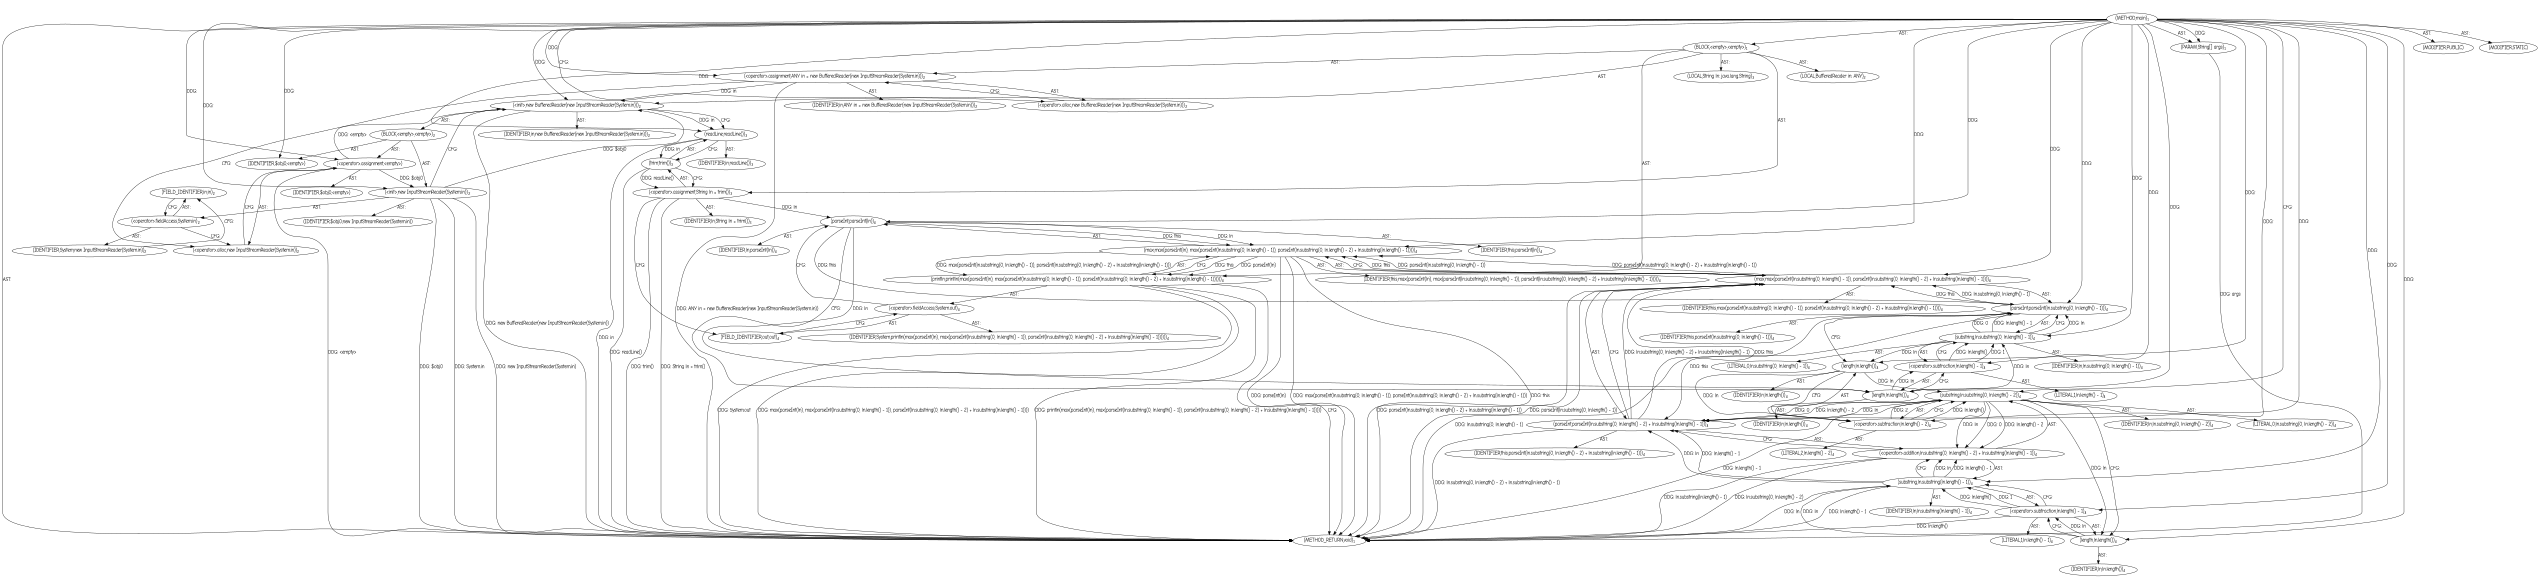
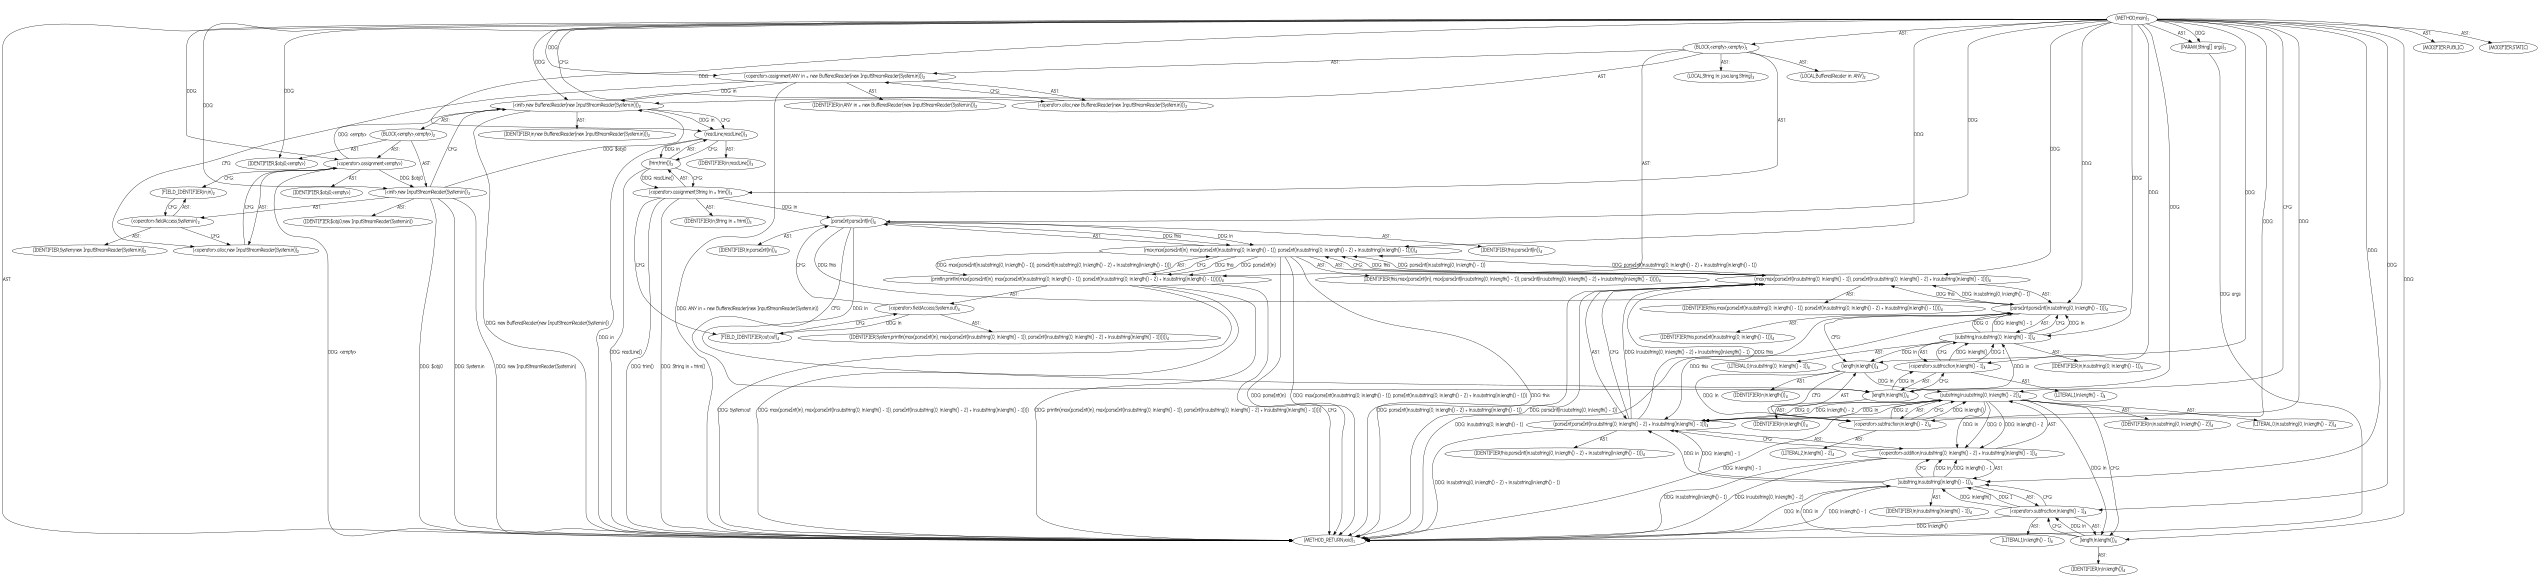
  digraph {
    fontname="Comic Neue"
    node [fontname="Comic Neue"]
    edge [fontname="Comic Neue"]
    n1 [label=<(METHOD,main)<SUB>1</SUB>>]
    n2 [label=<(PARAM,String[] args)<SUB>1</SUB>>]
    n3 [label=<(BLOCK,&lt;empty&gt;,&lt;empty&gt;)<SUB>1</SUB>>]
    n4 [label=<(&lt;operator&gt;.assignment,ANY in = new BufferedReader(new InputStreamReader(System.in)))<SUB>2</SUB>>]
    n5 [label=<(&lt;operator&gt;.alloc,new BufferedReader(new InputStreamReader(System.in)))<SUB>2</SUB>>]
    n6 [label=<(&lt;init&gt;,new BufferedReader(new InputStreamReader(System.in)))<SUB>2</SUB>>]
    n7 [label=<(&lt;operator&gt;.assignment,&lt;empty&gt;)>]
    n8 [label=<(&lt;init&gt;,new InputStreamReader(System.in))<SUB>2</SUB>>]
    n9 [label=<(IDENTIFIER,$obj0,&lt;empty&gt;)>]
    n10 [label=<(readLine,readLine())<SUB>3</SUB>>]
    n11 [label=<(max,max(parseInt(ln), max(parseInt(ln.substring(0, ln.length() - 1)), parseInt(ln.substring(0, ln.length() - 2) + ln.substring(ln.length() - 1)))))<SUB>4</SUB>>]
    n12 [label=<(parseInt,parseInt(ln))<SUB>4</SUB>>]
    n13 [label=<(max,max(parseInt(ln.substring(0, ln.length() - 1)), parseInt(ln.substring(0, ln.length() - 2) + ln.substring(ln.length() - 1))))<SUB>4</SUB>>]
    n14 [label=<(parseInt,parseInt(ln.substring(0, ln.length() - 1)))<SUB>4</SUB>>]
    n15 [label=<(substring,ln.substring(0, ln.length() - 1))<SUB>4</SUB>>]
    n16 [label=<(&lt;operator&gt;.subtraction,ln.length() - 1)<SUB>4</SUB>>]
    n17 [label=<(length,ln.length())<SUB>4</SUB>>]
    n18 [label=<(parseInt,parseInt(ln.substring(0, ln.length() - 2) + ln.substring(ln.length() - 1)))<SUB>4</SUB>>]
    n19 [label=<(substring,ln.substring(0, ln.length() - 2))<SUB>4</SUB>>]
    n20 [label=<(&lt;operator&gt;.subtraction,ln.length() - 2)<SUB>4</SUB>>]
    n21 [label=<(length,ln.length())<SUB>4</SUB>>]
    n22 [label=<(substring,ln.substring(ln.length() - 1))<SUB>4</SUB>>]
    n23 [label=<(&lt;operator&gt;.subtraction,ln.length() - 1)<SUB>4</SUB>>]
    n24 [label=<(length,ln.length())<SUB>4</SUB>>]
    n25 [label=<(MODIFIER,PUBLIC)>]
    n26 [label=<(MODIFIER,STATIC)>]
    n27 [label=<(METHOD_RETURN,void)<SUB>1</SUB>>]
    n28 [label=<(LOCAL,BufferedReader in: ANY)<SUB>2</SUB>>]
    n29 [label=<(LOCAL,String ln: java.lang.String)<SUB>3</SUB>>]
    n30 [label=<(&lt;operator&gt;.assignment,String ln = trim())<SUB>3</SUB>>]
    n31 [label=<(println,println(max(parseInt(ln), max(parseInt(ln.substring(0, ln.length() - 1)), parseInt(ln.substring(0, ln.length() - 2) + ln.substring(ln.length() - 1))))))<SUB>4</SUB>>]
    n32 [label=<(IDENTIFIER,in,ANY in = new BufferedReader(new InputStreamReader(System.in)))<SUB>2</SUB>>]
    n33 [label=<(&lt;operator&gt;.alloc,new InputStreamReader(System.in))<SUB>2</SUB>>]
    n34 [label=<(IDENTIFIER,in,new BufferedReader(new InputStreamReader(System.in)))<SUB>2</SUB>>]
    n35 [label=<(BLOCK,&lt;empty&gt;,&lt;empty&gt;)<SUB>2</SUB>>]
    n36 [label=<(IDENTIFIER,$obj0,&lt;empty&gt;)>]
    n37 [label=<(FIELD_IDENTIFIER,in,in)<SUB>2</SUB>>]
    n38 [label=<(IDENTIFIER,$obj0,new InputStreamReader(System.in))>]
    n39 [label=<(&lt;operator&gt;.fieldAccess,System.in)<SUB>2</SUB>>]
    n40 [label=<(trim,trim())<SUB>3</SUB>>]
    n41 [label=<(IDENTIFIER,in,readLine())<SUB>3</SUB>>]
    n42 [label=<(IDENTIFIER,this,max(parseInt(ln), max(parseInt(ln.substring(0, ln.length() - 1)), parseInt(ln.substring(0, ln.length() - 2) + ln.substring(ln.length() - 1)))))<SUB>4</SUB>>]
    n43 [label=<(IDENTIFIER,this,parseInt(ln))<SUB>4</SUB>>]
    n44 [label=<(IDENTIFIER,ln,parseInt(ln))<SUB>4</SUB>>]
    n45 [label=<(IDENTIFIER,this,max(parseInt(ln.substring(0, ln.length() - 1)), parseInt(ln.substring(0, ln.length() - 2) + ln.substring(ln.length() - 1))))<SUB>4</SUB>>]
    n46 [label=<(IDENTIFIER,this,parseInt(ln.substring(0, ln.length() - 1)))<SUB>4</SUB>>]
    n47 [label=<(IDENTIFIER,ln,ln.substring(0, ln.length() - 1))<SUB>4</SUB>>]
    n48 [label=<(LITERAL,0,ln.substring(0, ln.length() - 1))<SUB>4</SUB>>]
    n49 [label=<(LITERAL,1,ln.length() - 1)<SUB>4</SUB>>]
    n50 [label=<(IDENTIFIER,ln,ln.length())<SUB>4</SUB>>]
    n51 [label=<(IDENTIFIER,this,parseInt(ln.substring(0, ln.length() - 2) + ln.substring(ln.length() - 1)))<SUB>4</SUB>>]
    n52 [label=<(&lt;operator&gt;.addition,ln.substring(0, ln.length() - 2) + ln.substring(ln.length() - 1))<SUB>4</SUB>>]
    n53 [label=<(IDENTIFIER,ln,ln.substring(0, ln.length() - 2))<SUB>4</SUB>>]
    n54 [label=<(LITERAL,0,ln.substring(0, ln.length() - 2))<SUB>4</SUB>>]
    n55 [label=<(LITERAL,2,ln.length() - 2)<SUB>4</SUB>>]
    n56 [label=<(IDENTIFIER,ln,ln.length())<SUB>4</SUB>>]
    n57 [label=<(IDENTIFIER,ln,ln.substring(ln.length() - 1))<SUB>4</SUB>>]
    n58 [label=<(LITERAL,1,ln.length() - 1)<SUB>4</SUB>>]
    n59 [label=<(IDENTIFIER,ln,ln.length())<SUB>4</SUB>>]
    n60 [label=<(IDENTIFIER,ln,String ln = trim())<SUB>3</SUB>>]
    n61 [label=<(FIELD_IDENTIFIER,out,out)<SUB>4</SUB>>]
    n62 [label=<(&lt;operator&gt;.fieldAccess,System.out)<SUB>4</SUB>>]
    n63 [label=<(IDENTIFIER,System,new InputStreamReader(System.in))<SUB>2</SUB>>]
    n64 [label=<(IDENTIFIER,System,println(max(parseInt(ln), max(parseInt(ln.substring(0, ln.length() - 1)), parseInt(ln.substring(0, ln.length() - 2) + ln.substring(ln.length() - 1))))))<SUB>4</SUB>>]
    n1 -> n2 [label="AST: "]
    n1 -> n2 [label="DDG: "]
    n1 -> n3 [label="AST: "]
    n1 -> n4 [label="DDG: "]
    n1 -> n5 [label="CFG: "]
    n1 -> n6 [label="DDG: "]
    n1 -> n7 [label="DDG: "]
    n1 -> n8 [label="DDG: "]
    n1 -> n9 [label="DDG: "]
    n1 -> n10 [label="DDG: "]
    n1 -> n11 [label="DDG: "]
    n1 -> n12 [label="DDG: "]
    n1 -> n13 [label="DDG: "]
    n1 -> n14 [label="DDG: "]
    n1 -> n15 [label="DDG: "]
    n1 -> n16 [label="DDG: "]
    n1 -> n17 [label="DDG: "]
    n1 -> n18 [label="DDG: "]
    n1 -> n19 [label="CFG: "]
    n1 -> n20 [label="DDG: "]
    n1 -> n21 [label="DDG: "]
    n1 -> n22 [label="DDG: "]
    n1 -> n23 [label="DDG: "]
    n1 -> n24 [label="DDG: "]
    n1 -> n25 [label="AST: "]
    n1 -> n26 [label="AST: "]
    n1 -> n27 [label="AST: "]
    n2 -> n27 [label="DDG: args"]
    n3 -> n4 [label="AST: "]
    n3 -> n6 [label="AST: "]
    n3 -> n28 [label="AST: "]
    n3 -> n29 [label="AST: "]
    n3 -> n30 [label="AST: "]
    n3 -> n31 [label="AST: "]
    n4 -> n5 [label="AST: "]
    n4 -> n6 [label="DDG: in"]
    n4 -> n27 [label="DDG: ANY in = new BufferedReader(new InputStreamReader(System.in))"]
    n4 -> n32 [label="AST: "]
    n4 -> n33 [label="CFG: "]
    n5 -> n4 [label="CFG: "]
    n6 -> n10 [label="CFG: "]
    n6 -> n10 [label="DDG: in"]
    n6 -> n27 [label="DDG: new BufferedReader(new InputStreamReader(System.in))"]
    n6 -> n34 [label="AST: "]
    n6 -> n35 [label="AST: "]
    n7 -> n6 [label="DDG: &lt;empty&gt;"]
    n7 -> n8 [label="DDG: $obj0"]
    n7 -> n27 [label="DDG: &lt;empty&gt;"]
    n7 -> n33 [label="AST: "]
    n7 -> n36 [label="AST: "]
-   n63 -> n37 [label="CFG: "]
+   n7 -> n37 [label="CFG: "]
    n8 -> n6 [label="CFG: "]
    n8 -> n6 [label="DDG: $obj0"]
    n8 -> n27 [label="DDG: $obj0"]
    n8 -> n27 [label="DDG: System.in"]
    n8 -> n27 [label="DDG: new InputStreamReader(System.in)"]
    n8 -> n38 [label="AST: "]
    n8 -> n39 [label="AST: "]
    n10 -> n27 [label="DDG: in"]
    n10 -> n40 [label="CFG: "]
    n10 -> n40 [label="DDG: in"]
    n10 -> n41 [label="AST: "]
    n11 -> n12 [label="AST: "]
    n11 -> n13 [label="AST: "]
    n11 -> n27 [label="DDG: this"]
    n11 -> n27 [label="DDG: parseInt(ln)"]
    n11 -> n27 [label="DDG: max(parseInt(ln.substring(0, ln.length() - 1)), parseInt(ln.substring(0, ln.length() - 2) + ln.substring(ln.length() - 1)))"]
    n11 -> n31 [label="CFG: "]
    n11 -> n31 [label="DDG: this"]
    n11 -> n31 [label="DDG: parseInt(ln)"]
    n11 -> n31 [label="DDG: max(parseInt(ln.substring(0, ln.length() - 1)), parseInt(ln.substring(0, ln.length() - 2) + ln.substring(ln.length() - 1)))"]
    n11 -> n42 [label="AST: "]
    n12 -> n11 [label="DDG: this"]
    n12 -> n11 [label="DDG: ln"]
    n12 -> n14 [label="DDG: this"]
    n12 -> n17 [label="CFG: "]
    n12 -> n17 [label="DDG: ln"]
    n12 -> n43 [label="AST: "]
    n12 -> n44 [label="AST: "]
    n13 -> n11 [label="CFG: "]
    n13 -> n11 [label="DDG: this"]
    n13 -> n11 [label="DDG: parseInt(ln.substring(0, ln.length() - 1))"]
    n13 -> n11 [label="DDG: parseInt(ln.substring(0, ln.length() - 2) + ln.substring(ln.length() - 1))"]
    n13 -> n14 [label="AST: "]
    n13 -> n18 [label="AST: "]
    n13 -> n27 [label="DDG: parseInt(ln.substring(0, ln.length() - 1))"]
    n13 -> n27 [label="DDG: parseInt(ln.substring(0, ln.length() - 2) + ln.substring(ln.length() - 1))"]
    n13 -> n45 [label="AST: "]
    n14 -> n13 [label="DDG: this"]
    n14 -> n13 [label="DDG: ln.substring(0, ln.length() - 1)"]
    n14 -> n15 [label="AST: "]
    n14 -> n18 [label="DDG: this"]
    n14 -> n21 [label="CFG: "]
    n14 -> n27 [label="DDG: ln.substring(0, ln.length() - 1)"]
    n14 -> n46 [label="AST: "]
    n15 -> n14 [label="CFG: "]
    n15 -> n14 [label="DDG: ln"]
    n15 -> n14 [label="DDG: 0"]
    n15 -> n14 [label="DDG: ln.length() - 1"]
    n15 -> n16 [label="AST: "]
    n15 -> n21 [label="DDG: ln"]
    n15 -> n47 [label="AST: "]
    n15 -> n48 [label="AST: "]
    n16 -> n15 [label="CFG: "]
    n16 -> n15 [label="DDG: ln.length()"]
    n16 -> n15 [label="DDG: 1"]
    n16 -> n17 [label="AST: "]
    n16 -> n49 [label="AST: "]
    n17 -> n15 [label="DDG: ln"]
    n17 -> n16 [label="CFG: "]
    n17 -> n16 [label="DDG: ln"]
    n17 -> n50 [label="AST: "]
    n18 -> n13 [label="CFG: "]
    n18 -> n13 [label="DDG: this"]
    n18 -> n13 [label="DDG: ln.substring(0, ln.length() - 2) + ln.substring(ln.length() - 1)"]
    n18 -> n27 [label="DDG: ln.substring(0, ln.length() - 2) + ln.substring(ln.length() - 1)"]
    n18 -> n51 [label="AST: "]
    n18 -> n52 [label="AST: "]
    n19 -> n18 [label="DDG: ln"]
    n19 -> n18 [label="DDG: 0"]
    n19 -> n18 [label="DDG: ln.length() - 2"]
    n19 -> n20 [label="AST: "]
    n19 -> n24 [label="CFG: "]
    n19 -> n24 [label="DDG: ln"]
    n19 -> n27 [label="DDG: ln.length() - 1"]
    n19 -> n52 [label="DDG: ln"]
    n19 -> n52 [label="DDG: 0"]
    n19 -> n52 [label="DDG: ln.length() - 2"]
    n19 -> n53 [label="AST: "]
    n19 -> n54 [label="AST: "]
    n20 -> n19 [label="CFG: "]
    n20 -> n19 [label="DDG: ln.length()"]
    n20 -> n19 [label="DDG: 2"]
    n20 -> n21 [label="AST: "]
    n20 -> n55 [label="AST: "]
    n21 -> n19 [label="DDG: ln"]
    n21 -> n20 [label="CFG: "]
    n21 -> n20 [label="DDG: ln"]
    n21 -> n56 [label="AST: "]
    n22 -> n18 [label="DDG: ln"]
    n22 -> n18 [label="DDG: ln.length() - 1"]
    n22 -> n23 [label="AST: "]
    n22 -> n27 [label="DDG: ln"]
    n22 -> n27 [label="DDG: ln.length() - 1"]
    n22 -> n52 [label="CFG: "]
    n22 -> n52 [label="DDG: ln"]
    n22 -> n52 [label="DDG: ln.length() - 1"]
    n22 -> n57 [label="AST: "]
    n23 -> n22 [label="CFG: "]
    n23 -> n22 [label="DDG: ln.length()"]
    n23 -> n22 [label="DDG: 1"]
    n23 -> n24 [label="AST: "]
    n23 -> n27 [label="DDG: ln.length()"]
    n23 -> n58 [label="AST: "]
    n24 -> n22 [label="DDG: ln"]
    n24 -> n23 [label="CFG: "]
    n24 -> n23 [label="DDG: ln"]
    n24 -> n59 [label="AST: "]
    n30 -> n12 [label="DDG: ln"]
    n30 -> n27 [label="DDG: trim()"]
    n30 -> n27 [label="DDG: String ln = trim()"]
    n30 -> n40 [label="AST: "]
    n30 -> n60 [label="AST: "]
    n30 -> n61 [label="CFG: "]
    n31 -> n11 [label="AST: "]
    n31 -> n27 [label="CFG: "]
    n31 -> n27 [label="DDG: System.out"]
    n31 -> n27 [label="DDG: max(parseInt(ln), max(parseInt(ln.substring(0, ln.length() - 1)), parseInt(ln.substring(0, ln.length() - 2) + ln.substring(ln.length() - 1))))"]
    n31 -> n27 [label="DDG: println(max(parseInt(ln), max(parseInt(ln.substring(0, ln.length() - 1)), parseInt(ln.substring(0, ln.length() - 2) + ln.substring(ln.length() - 1)))))"]
    n31 -> n62 [label="AST: "]
    n33 -> n7 [label="CFG: "]
    n35 -> n7 [label="AST: "]
    n35 -> n8 [label="AST: "]
    n35 -> n9 [label="AST: "]
    n37 -> n39 [label="CFG: "]
    n39 -> n33 [label="CFG: "]
    n39 -> n37 [label="AST: "]
    n39 -> n63 [label="AST: "]
    n40 -> n10 [label="AST: "]
    n40 -> n27 [label="DDG: readLine()"]
    n40 -> n30 [label="CFG: "]
    n40 -> n30 [label="DDG: readLine()"]
    n52 -> n18 [label="CFG: "]
    n52 -> n19 [label="AST: "]
    n52 -> n22 [label="AST: "]
    n52 -> n27 [label="DDG: ln.substring(0, ln.length() - 2)"]
    n52 -> n27 [label="DDG: ln.substring(ln.length() - 1)"]
    n61 -> n62 [label="CFG: "]
    n62 -> n12 [label="CFG: "]
-   n62 -> n61 [label="AST: "]
+   n62 -> n61 [label="DDG: ln"]
    n62 -> n64 [label="AST: "]
  }
